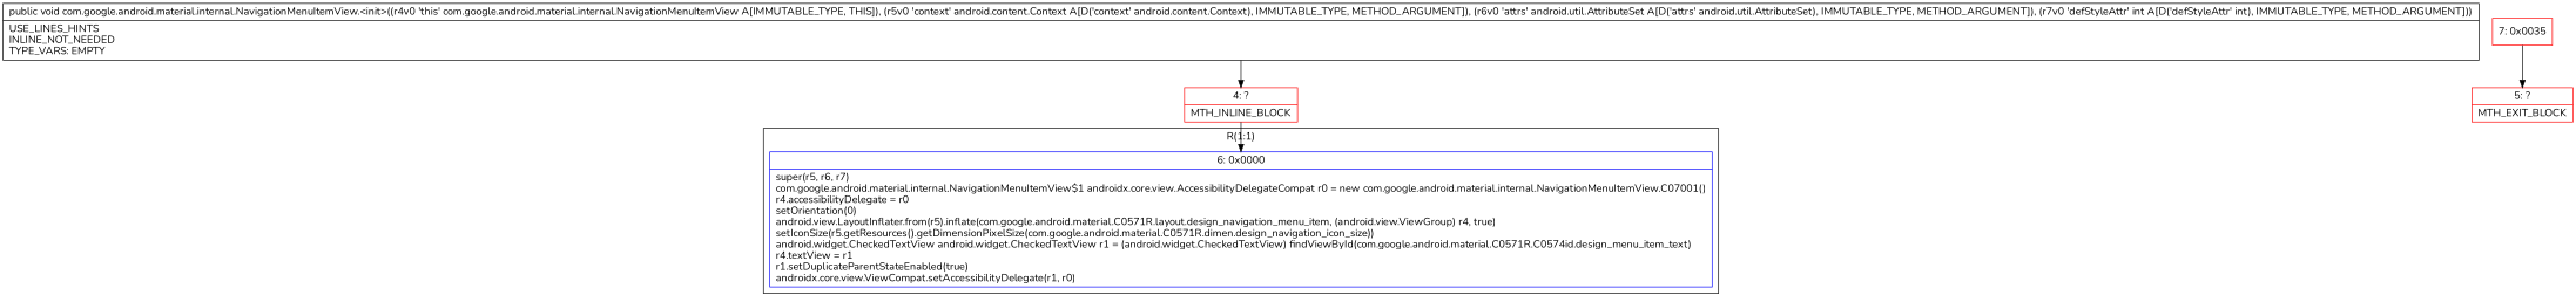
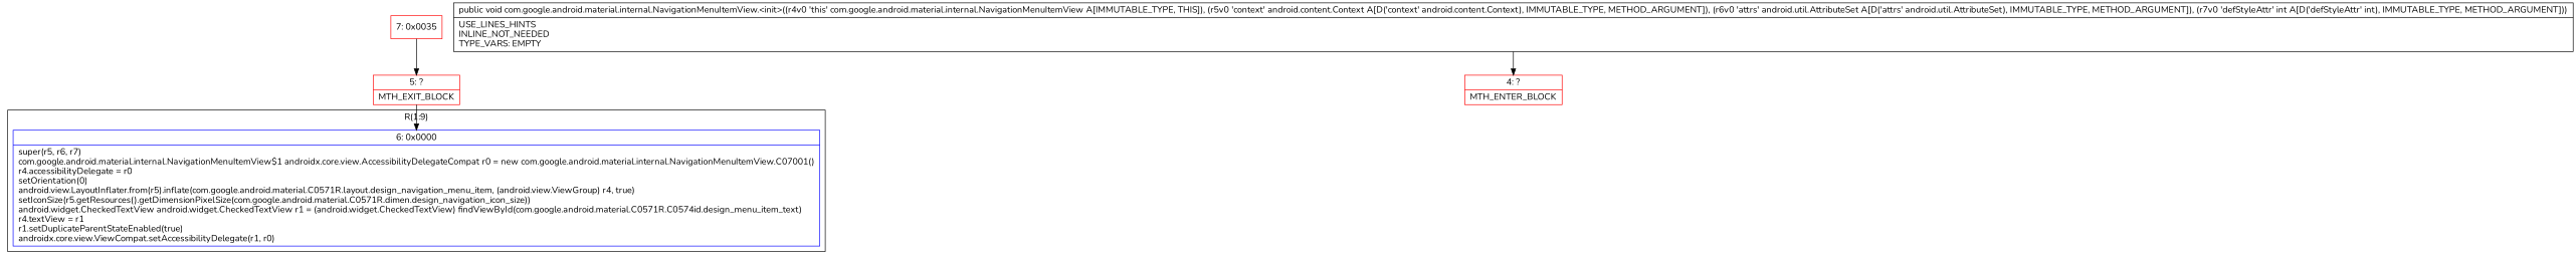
  digraph {
    fontname=Nunito
    node [color=red fontname=Nunito shape=record]
    edge [fontname=Nunito]
    n1 [color=blue label="{6\:\ 0x0000|super(r5, r6, r7)\lcom.google.android.material.internal.NavigationMenuItemView$1 androidx.core.view.AccessibilityDelegateCompat r0 = new com.google.android.material.internal.NavigationMenuItemView.C07001()\lr4.accessibilityDelegate = r0\lsetOrientation(0)\landroid.view.LayoutInflater.from(r5).inflate(com.google.android.material.C0571R.layout.design_navigation_menu_item, (android.view.ViewGroup) r4, true)\lsetIconSize(r5.getResources().getDimensionPixelSize(com.google.android.material.C0571R.dimen.design_navigation_icon_size))\landroid.widget.CheckedTextView android.widget.CheckedTextView r1 = (android.widget.CheckedTextView) findViewById(com.google.android.material.C0571R.C0574id.design_menu_item_text)\lr4.textView = r1\lr1.setDuplicateParentStateEnabled(true)\landroidx.core.view.ViewCompat.setAccessibilityDelegate(r1, r0)\l}"]
    n2 [label="{7\:\ 0x0035}"]
    n3 [label="{5\:\ ?|MTH_EXIT_BLOCK\l}"]
-   n4 [label="{4\:\ ?|MTH_INLINE_BLOCK\l}"]
+   n4 [label="{4\:\ ?|MTH_ENTER_BLOCK\l}"]
    n5 [label="{public void com.google.android.material.internal.NavigationMenuItemView.\<init\>((r4v0 'this' com.google.android.material.internal.NavigationMenuItemView A[IMMUTABLE_TYPE, THIS]), (r5v0 'context' android.content.Context A[D('context' android.content.Context), IMMUTABLE_TYPE, METHOD_ARGUMENT]), (r6v0 'attrs' android.util.AttributeSet A[D('attrs' android.util.AttributeSet), IMMUTABLE_TYPE, METHOD_ARGUMENT]), (r7v0 'defStyleAttr' int A[D('defStyleAttr' int), IMMUTABLE_TYPE, METHOD_ARGUMENT]))  | USE_LINES_HINTS\lINLINE_NOT_NEEDED\lTYPE_VARS: EMPTY\l}" color=""]
    subgraph cluster_1 {
-     label="R(1:1)"
+     label="R(1:9)"
      n1
    }
    n2 -> n3
-   n4 -> n1
+   n3 -> n1
    n5 -> n4
  }
